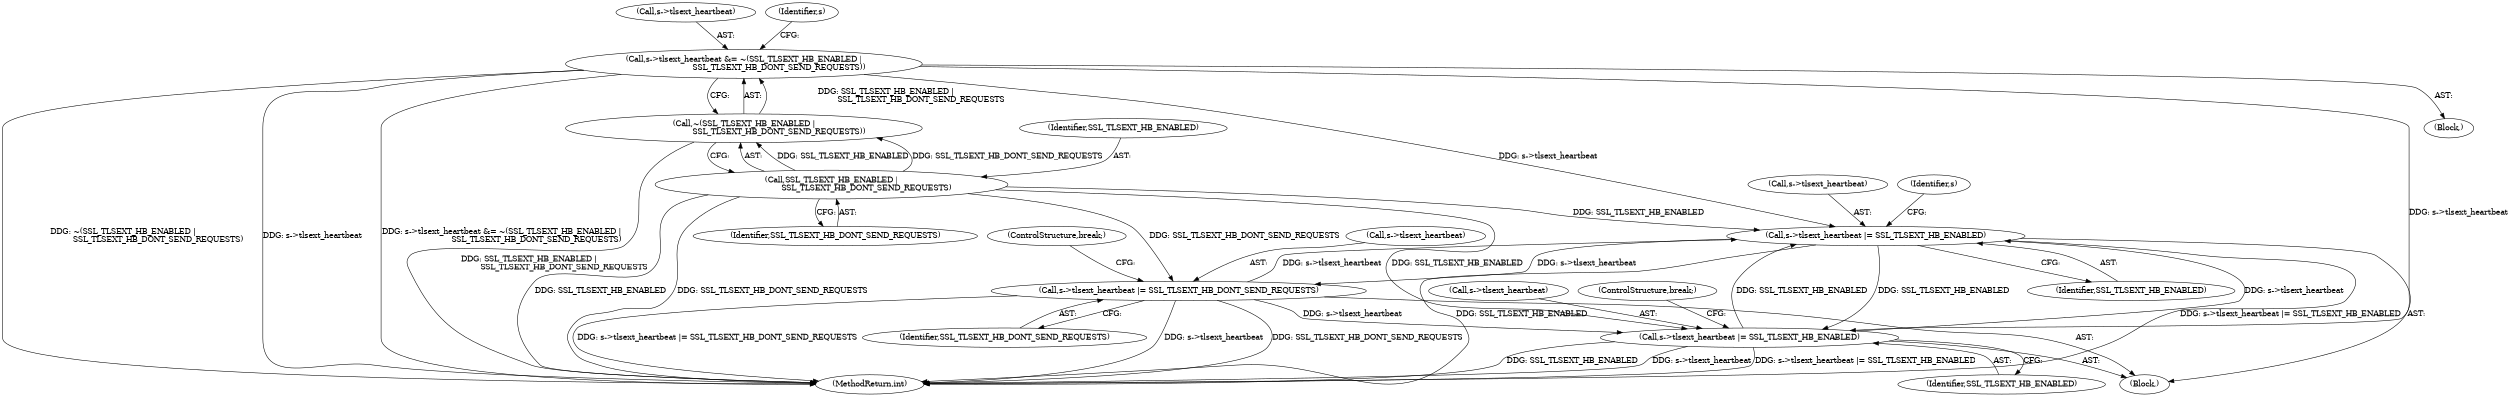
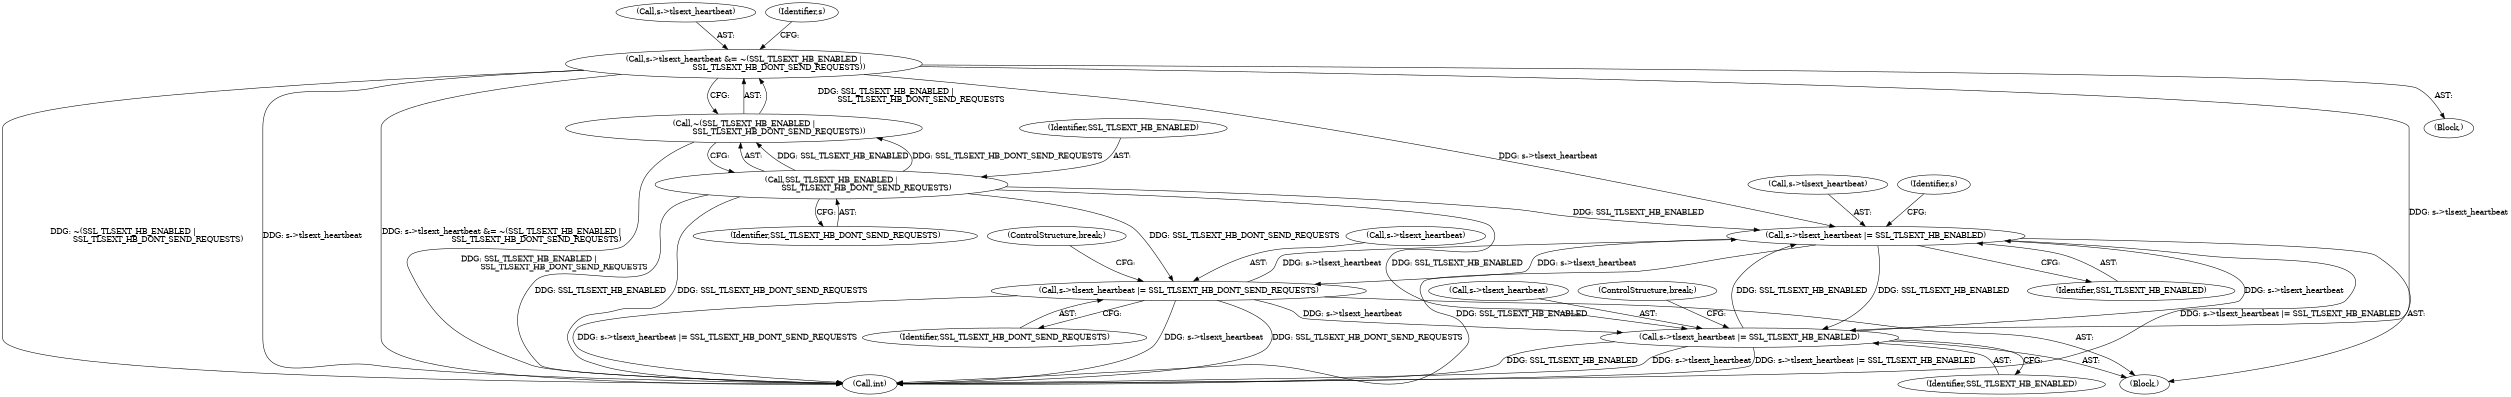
  digraph {
    n1 [label="(Call,s->tlsext_heartbeat |= SSL_TLSEXT_HB_ENABLED)"]
    n2 [label="(Call,s->tlsext_heartbeat |= SSL_TLSEXT_HB_ENABLED)"]
    n3 [label="(Call,s->tlsext_heartbeat |= SSL_TLSEXT_HB_DONT_SEND_REQUESTS)"]
    n4 [label="(Block,)"]
-   n5 [label="(MethodReturn,int)"]
+   n5 [label="(Call,int)"]
    n6 [label="(Identifier,SSL_TLSEXT_HB_ENABLED)"]
    n7 [label="(Identifier,SSL_TLSEXT_HB_ENABLED)"]
    n8 [label="(Identifier,SSL_TLSEXT_HB_DONT_SEND_REQUESTS)"]
    n9 [label="(Call,s->tlsext_heartbeat &= ~(SSL_TLSEXT_HB_ENABLED |\n                             SSL_TLSEXT_HB_DONT_SEND_REQUESTS))"]
    n10 [label="(Call,~(SSL_TLSEXT_HB_ENABLED |\n                             SSL_TLSEXT_HB_DONT_SEND_REQUESTS))"]
    n11 [label="(Block,)"]
    n12 [label="(Call,SSL_TLSEXT_HB_ENABLED |\n                             SSL_TLSEXT_HB_DONT_SEND_REQUESTS)"]
    n13 [label="(Identifier,SSL_TLSEXT_HB_DONT_SEND_REQUESTS)"]
    n14 [label="(Call,s->tlsext_heartbeat)"]
    n15 [label="(Call,s->tlsext_heartbeat)"]
    n16 [label="(Call,s->tlsext_heartbeat)"]
    n17 [label="(Identifier,SSL_TLSEXT_HB_ENABLED)"]
    n18 [label="(Identifier,s)"]
    n19 [label="(Call,s->tlsext_heartbeat)"]
    n20 [label="(Identifier,s)"]
    n21 [label="(ControlStructure,break;)"]
    n22 [label="(ControlStructure,break;)"]
    n1 -> n2 [label="DDG: SSL_TLSEXT_HB_ENABLED"]
    n1 -> n3 [label="DDG: s->tlsext_heartbeat"]
    n1 -> n4 [label="AST: "]
    n1 -> n5 [label="DDG: SSL_TLSEXT_HB_ENABLED"]
    n1 -> n5 [label="DDG: s->tlsext_heartbeat |= SSL_TLSEXT_HB_ENABLED"]
    n1 -> n6 [label="CFG: "]
    n2 -> n1 [label="DDG: s->tlsext_heartbeat"]
    n2 -> n1 [label="DDG: SSL_TLSEXT_HB_ENABLED"]
    n2 -> n4 [label="AST: "]
    n2 -> n5 [label="DDG: s->tlsext_heartbeat"]
    n2 -> n5 [label="DDG: s->tlsext_heartbeat |= SSL_TLSEXT_HB_ENABLED"]
    n2 -> n5 [label="DDG: SSL_TLSEXT_HB_ENABLED"]
    n2 -> n7 [label="CFG: "]
    n3 -> n1 [label="DDG: s->tlsext_heartbeat"]
    n3 -> n2 [label="DDG: s->tlsext_heartbeat"]
    n3 -> n4 [label="AST: "]
    n3 -> n5 [label="DDG: SSL_TLSEXT_HB_DONT_SEND_REQUESTS"]
    n3 -> n5 [label="DDG: s->tlsext_heartbeat |= SSL_TLSEXT_HB_DONT_SEND_REQUESTS"]
    n3 -> n5 [label="DDG: s->tlsext_heartbeat"]
    n3 -> n8 [label="CFG: "]
    n6 -> n1 [label="AST: "]
    n7 -> n2 [label="AST: "]
    n8 -> n3 [label="AST: "]
    n9 -> n1 [label="DDG: s->tlsext_heartbeat"]
    n9 -> n2 [label="DDG: s->tlsext_heartbeat"]
    n9 -> n5 [label="DDG: s->tlsext_heartbeat"]
    n9 -> n5 [label="DDG: ~(SSL_TLSEXT_HB_ENABLED |\n                             SSL_TLSEXT_HB_DONT_SEND_REQUESTS)"]
    n9 -> n5 [label="DDG: s->tlsext_heartbeat &= ~(SSL_TLSEXT_HB_ENABLED |\n                             SSL_TLSEXT_HB_DONT_SEND_REQUESTS)"]
    n9 -> n10 [label="CFG: "]
    n9 -> n11 [label="AST: "]
    n10 -> n5 [label="DDG: SSL_TLSEXT_HB_ENABLED |\n                             SSL_TLSEXT_HB_DONT_SEND_REQUESTS"]
    n10 -> n9 [label="AST: "]
    n10 -> n9 [label="DDG: SSL_TLSEXT_HB_ENABLED |\n                             SSL_TLSEXT_HB_DONT_SEND_REQUESTS"]
    n10 -> n12 [label="CFG: "]
    n12 -> n1 [label="DDG: SSL_TLSEXT_HB_ENABLED"]
    n12 -> n2 [label="DDG: SSL_TLSEXT_HB_ENABLED"]
    n12 -> n3 [label="DDG: SSL_TLSEXT_HB_DONT_SEND_REQUESTS"]
    n12 -> n5 [label="DDG: SSL_TLSEXT_HB_ENABLED"]
    n12 -> n5 [label="DDG: SSL_TLSEXT_HB_DONT_SEND_REQUESTS"]
    n12 -> n10 [label="AST: "]
    n12 -> n10 [label="DDG: SSL_TLSEXT_HB_ENABLED"]
    n12 -> n10 [label="DDG: SSL_TLSEXT_HB_DONT_SEND_REQUESTS"]
    n12 -> n13 [label="CFG: "]
    n13 -> n12 [label="AST: "]
    n14 -> n2 [label="AST: "]
    n15 -> n9 [label="AST: "]
    n16 -> n3 [label="AST: "]
    n17 -> n12 [label="AST: "]
    n18 -> n9 [label="CFG: "]
    n19 -> n1 [label="AST: "]
    n20 -> n1 [label="CFG: "]
    n21 -> n3 [label="CFG: "]
    n22 -> n2 [label="CFG: "]
  }
